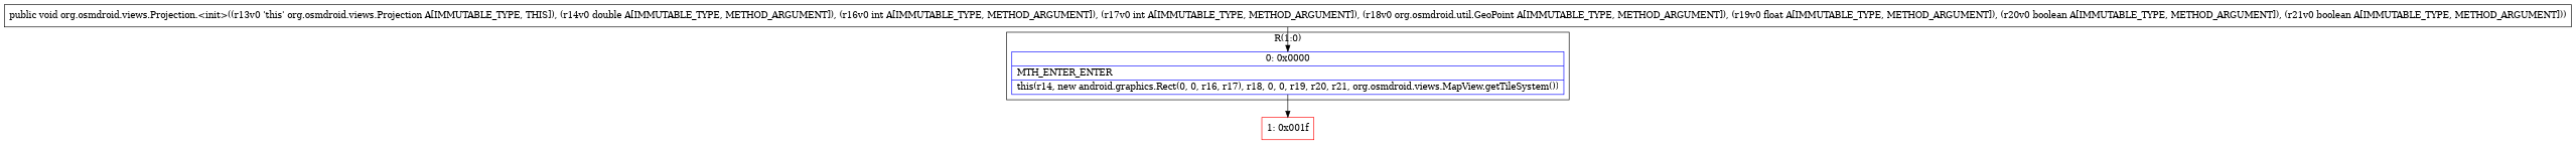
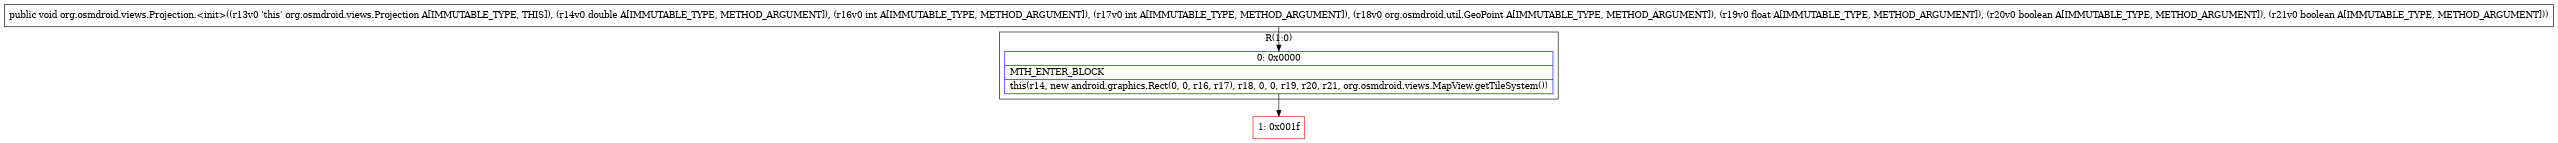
  digraph {
    node [shape=record]
-   n1 [color=blue label="{0\:\ 0x0000|MTH_ENTER_ENTER\l|this(r14, new android.graphics.Rect(0, 0, r16, r17), r18, 0, 0, r19, r20, r21, org.osmdroid.views.MapView.getTileSystem())\l}"]
+   n1 [color=blue label="{0\:\ 0x0000|MTH_ENTER_BLOCK\l|this(r14, new android.graphics.Rect(0, 0, r16, r17), r18, 0, 0, r19, r20, r21, org.osmdroid.views.MapView.getTileSystem())\l}"]
    n2 [color=red label="{1\:\ 0x001f}"]
    n3 [label="{public void org.osmdroid.views.Projection.\<init\>((r13v0 'this' org.osmdroid.views.Projection A[IMMUTABLE_TYPE, THIS]), (r14v0 double A[IMMUTABLE_TYPE, METHOD_ARGUMENT]), (r16v0 int A[IMMUTABLE_TYPE, METHOD_ARGUMENT]), (r17v0 int A[IMMUTABLE_TYPE, METHOD_ARGUMENT]), (r18v0 org.osmdroid.util.GeoPoint A[IMMUTABLE_TYPE, METHOD_ARGUMENT]), (r19v0 float A[IMMUTABLE_TYPE, METHOD_ARGUMENT]), (r20v0 boolean A[IMMUTABLE_TYPE, METHOD_ARGUMENT]), (r21v0 boolean A[IMMUTABLE_TYPE, METHOD_ARGUMENT])) }"]
    subgraph cluster_1 {
      label="R(1:0)"
      n1
    }
    n1 -> n2
    n3 -> n1
  }
